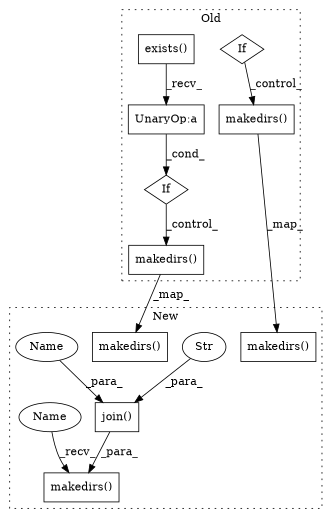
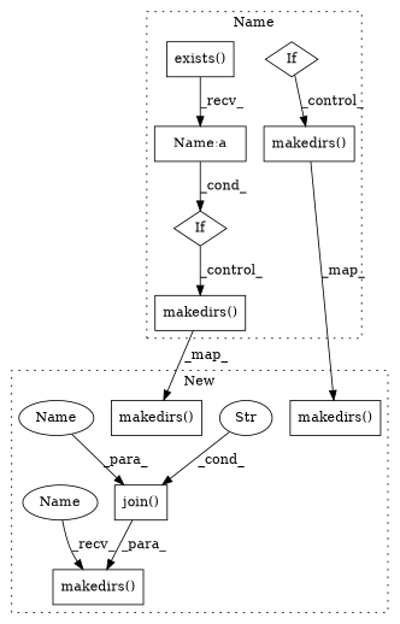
  digraph {
    node [a=75 l="12,16" shape=box]
    n1 [l="15,1" label="exists()" s="1083,1107"]
    n2 [a=96 l=3 label=If s=1076 shape=diamond]
-   n3 [a=61 l=29 label="UnaryOp:a" s=1079]
+   n3 [a=61 l=29 label="Name:a" s=1079]
    n4 [l="12,1" label="makedirs()" s="1118,1139"]
    n5 [l="12,1" label="makedirs()" s="1186,1206"]
    n6 [a=96 l=3 label=If s=1145 shape=diamond]
    n7 [label="makedirs()" s="1159,1204"]
    n8 [label="makedirs()" s="1076,1097"]
    n9 [l="13,1" label="join()" s="1171,1203"]
    n10 [a=66 l=9 label=Str s=1194 shape=ellipse]
    n11 [label="makedirs()" s="1118,1138"]
    n12 [a=87 l=8 label=Name s=1184 shape=ellipse]
    n13 [a=87 l=2 label=Name s=1159 shape=ellipse]
    subgraph cluster_1 {
-     label=Old
+     label=Name
      style=dotted
      n1
      n2
      n3
      n4
      n5
      n6
    }
    subgraph cluster_2 {
      label=New
      style=dotted
      n7
      n8
      n9
      n10
      n11
      n12
      n13
    }
    n1 -> n3 [label=_recv_]
    n2 -> n4 [label=_control_]
    n3 -> n2 [label=_cond_]
    n4 -> n8 [label=_map_]
    n5 -> n11 [label=_map_]
    n6 -> n5 [label=_control_]
    n9 -> n7 [label=_para_]
-   n10 -> n9 [label=_para_]
+   n10 -> n9 [label=_cond_]
    n12 -> n9 [label=_para_]
    n13 -> n7 [label=_recv_]
  }
